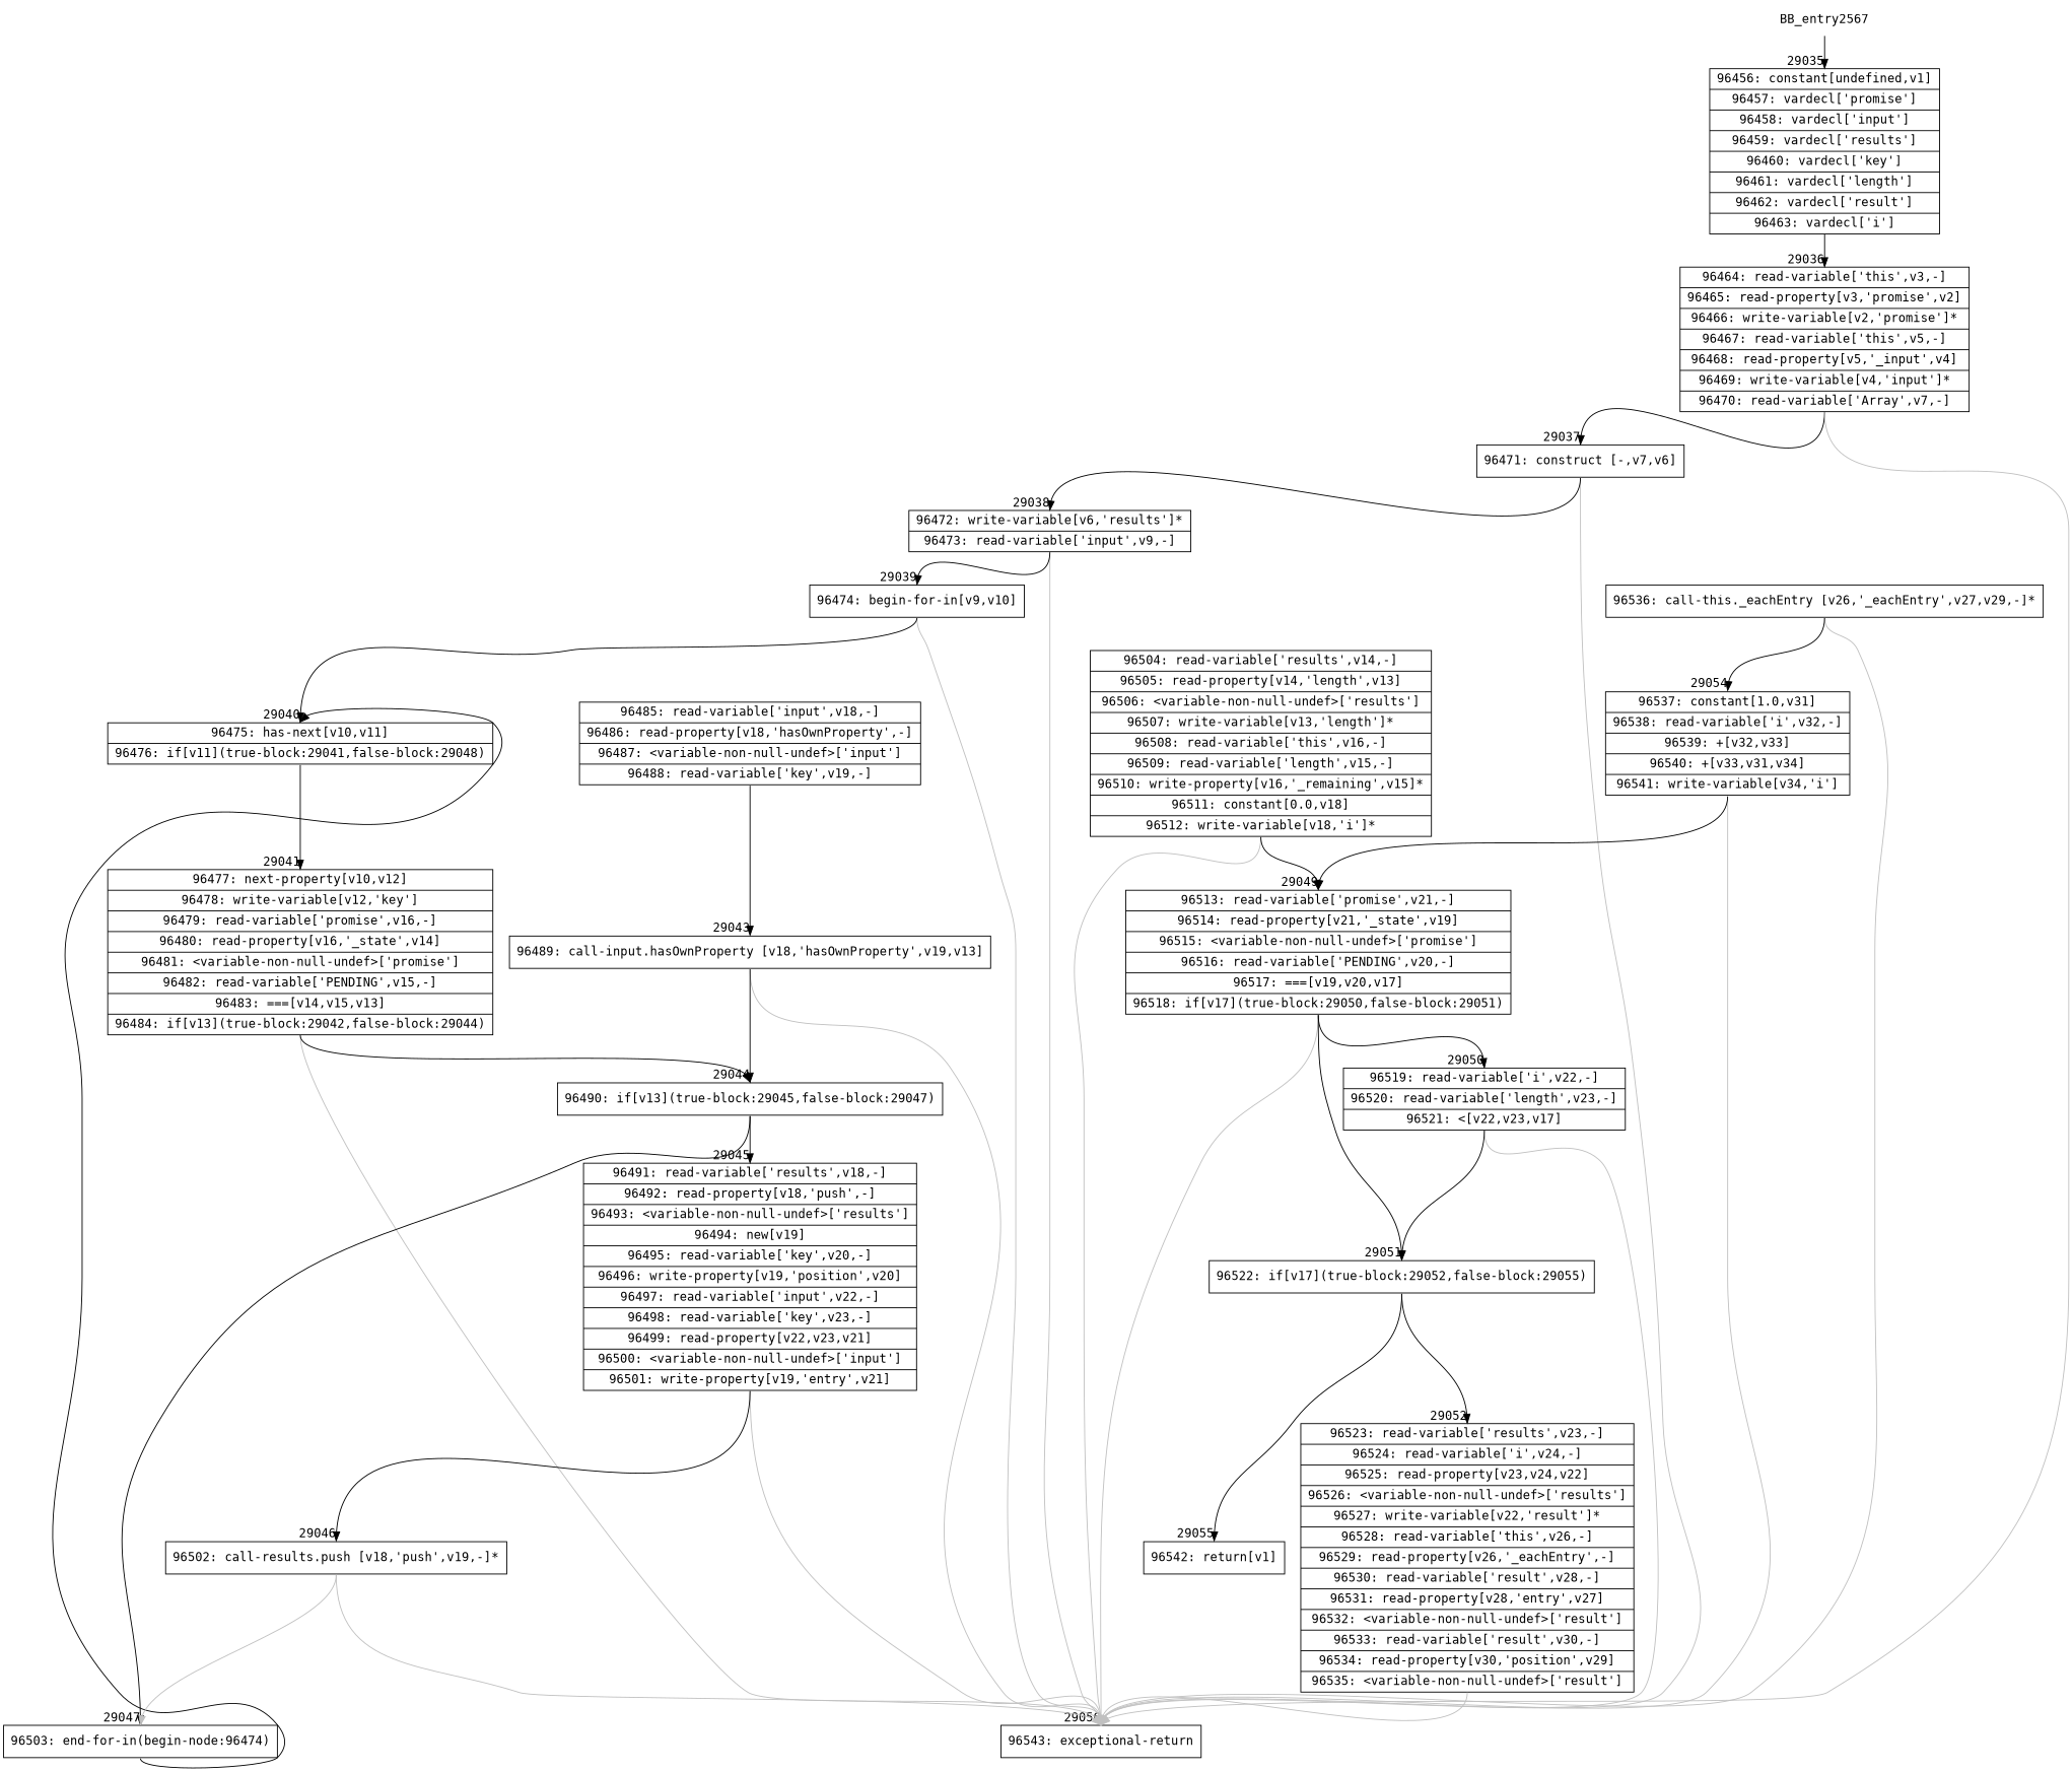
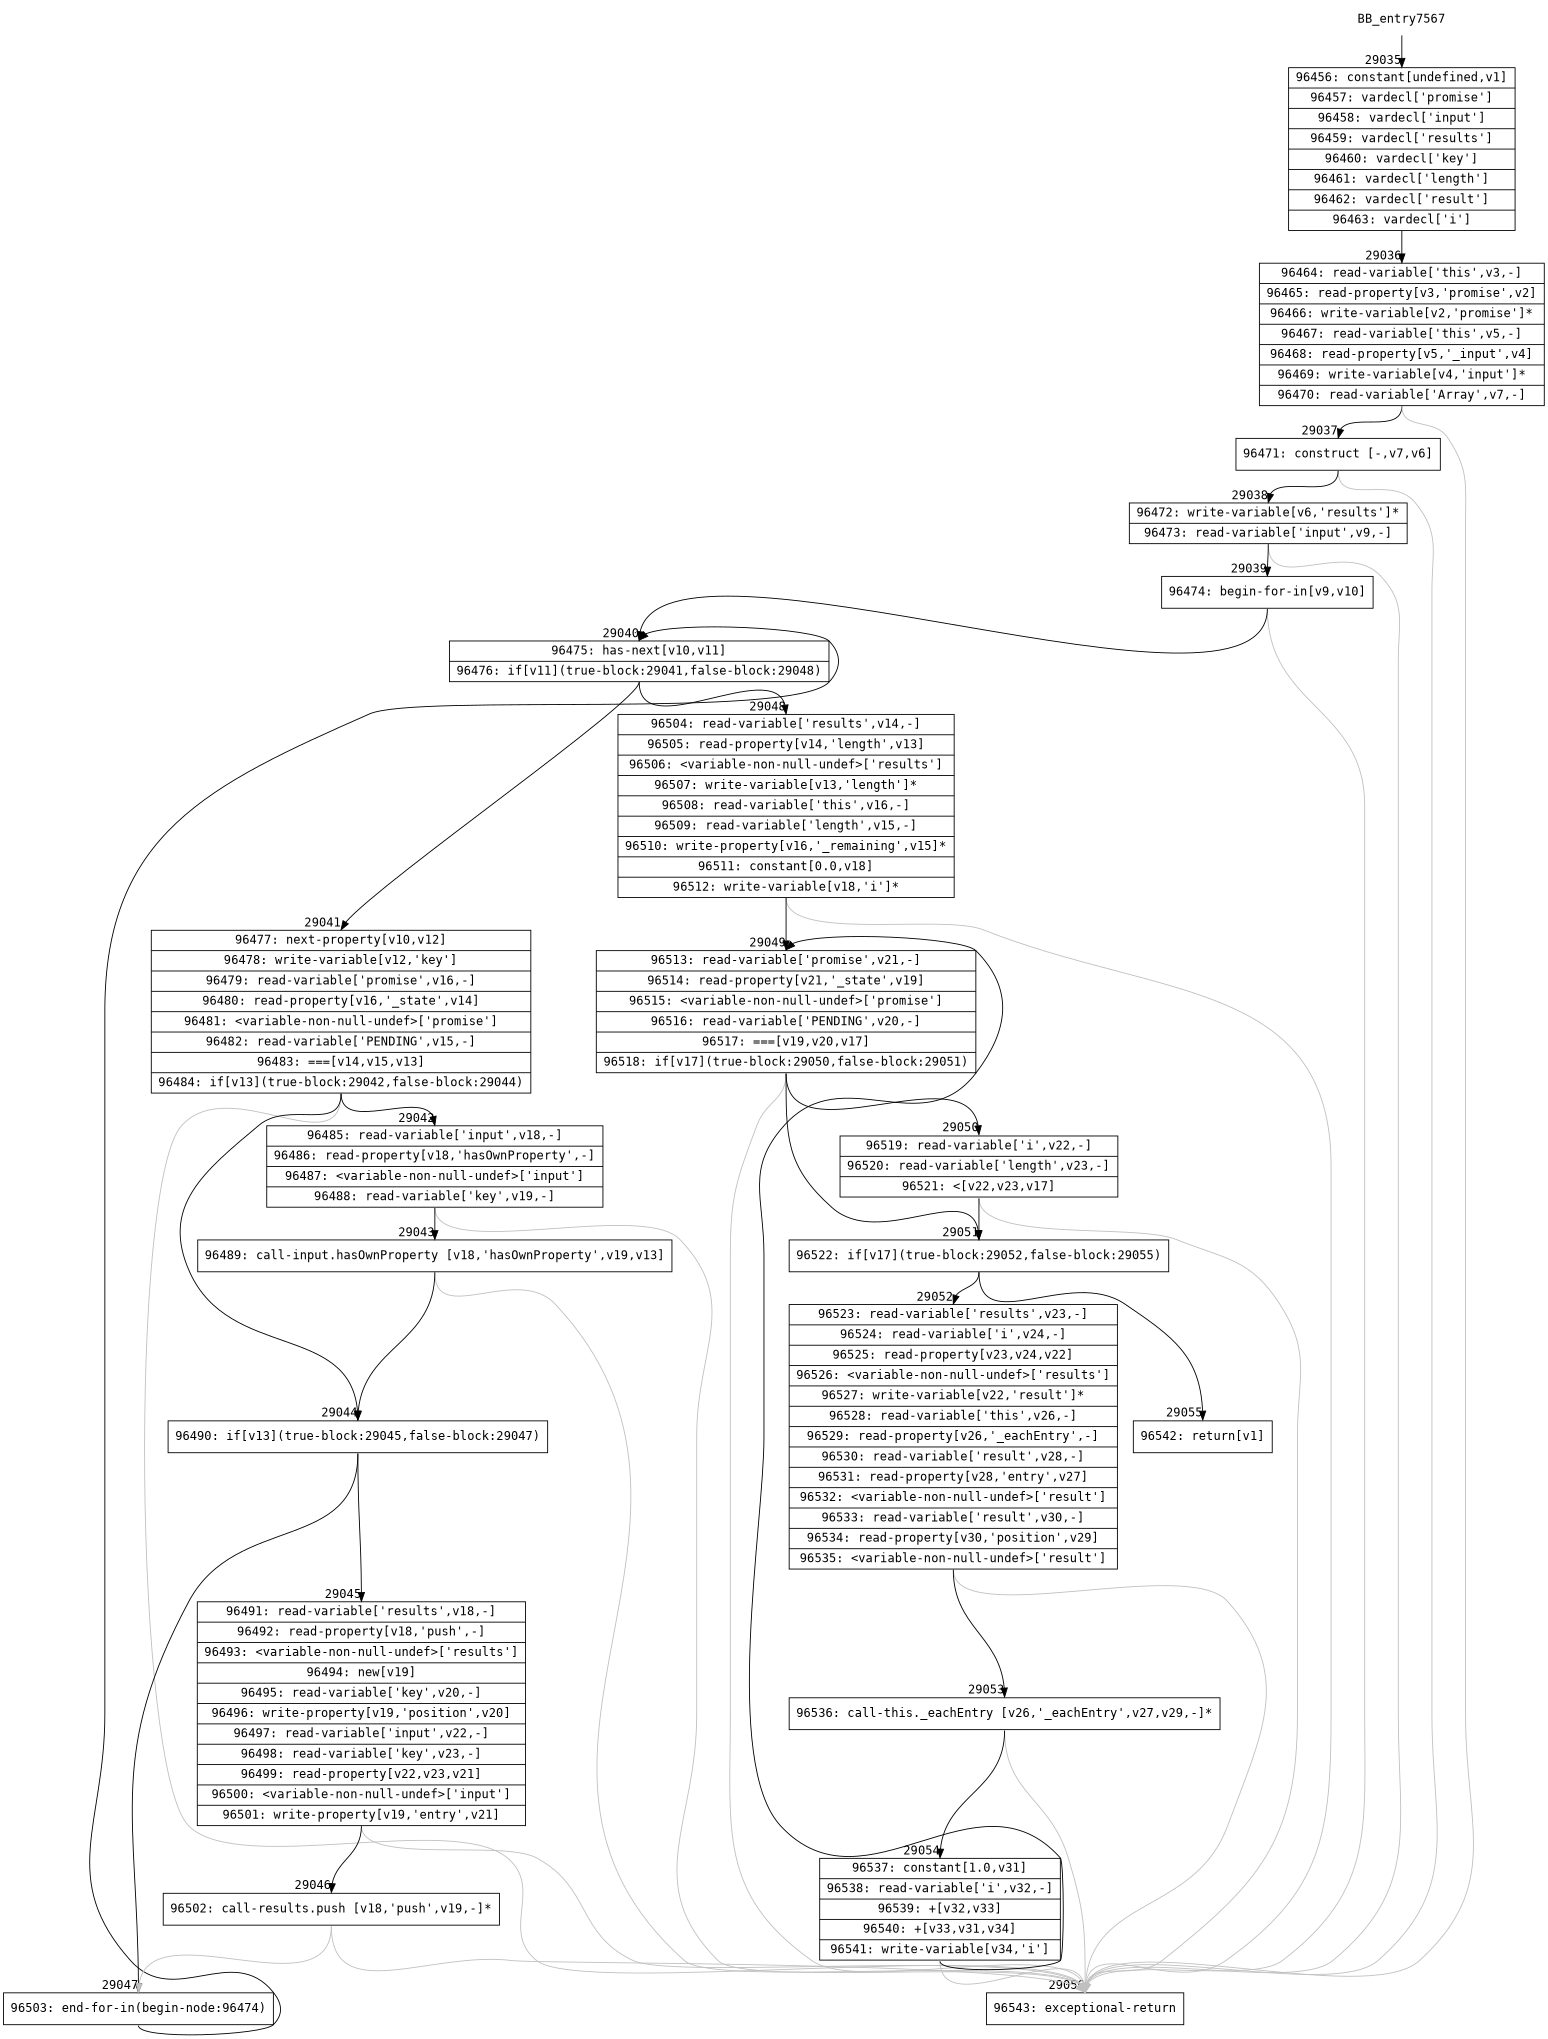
  digraph {
    fontname="DejaVu Sans Mono"
    rankdir=TD
    node [fontname="DejaVu Sans Mono" shape=record]
    edge [fontname="DejaVu Sans Mono" headport=n tailport=s]
-   BB_entry2567 [shape=none]
+   BB_entry2567 [shape=none label=BB_entry7567]
    n2 [label="{96456: constant[undefined,v1]|96457: vardecl['promise']|96458: vardecl['input']|96459: vardecl['results']|96460: vardecl['key']|96461: vardecl['length']|96462: vardecl['result']|96463: vardecl['i']}"]
    n3 [label="{96464: read-variable['this',v3,-]|96465: read-property[v3,'promise',v2]|96466: write-variable[v2,'promise']*|96467: read-variable['this',v5,-]|96468: read-property[v5,'_input',v4]|96469: write-variable[v4,'input']*|96470: read-variable['Array',v7,-]}"]
    n4 [label="{96471: construct [-,v7,v6]}"]
    n5 [label="{96543: exceptional-return}"]
    n6 [label="{96472: write-variable[v6,'results']*|96473: read-variable['input',v9,-]}"]
    n7 [label="{96474: begin-for-in[v9,v10]}"]
    n8 [label="{96475: has-next[v10,v11]|96476: if[v11](true-block:29041,false-block:29048)}"]
    n9 [label="{96477: next-property[v10,v12]|96478: write-variable[v12,'key']|96479: read-variable['promise',v16,-]|96480: read-property[v16,'_state',v14]|96481: \<variable-non-null-undef\>['promise']|96482: read-variable['PENDING',v15,-]|96483: ===[v14,v15,v13]|96484: if[v13](true-block:29042,false-block:29044)}"]
    n10 [label="{96504: read-variable['results',v14,-]|96505: read-property[v14,'length',v13]|96506: \<variable-non-null-undef\>['results']|96507: write-variable[v13,'length']*|96508: read-variable['this',v16,-]|96509: read-variable['length',v15,-]|96510: write-property[v16,'_remaining',v15]*|96511: constant[0.0,v18]|96512: write-variable[v18,'i']*}"]
    n11 [label="{96490: if[v13](true-block:29045,false-block:29047)}"]
    n12 [label="{96485: read-variable['input',v18,-]|96486: read-property[v18,'hasOwnProperty',-]|96487: \<variable-non-null-undef\>['input']|96488: read-variable['key',v19,-]}"]
    n13 [label="{96513: read-variable['promise',v21,-]|96514: read-property[v21,'_state',v19]|96515: \<variable-non-null-undef\>['promise']|96516: read-variable['PENDING',v20,-]|96517: ===[v19,v20,v17]|96518: if[v17](true-block:29050,false-block:29051)}"]
    n14 [label="{96491: read-variable['results',v18,-]|96492: read-property[v18,'push',-]|96493: \<variable-non-null-undef\>['results']|96494: new[v19]|96495: read-variable['key',v20,-]|96496: write-property[v19,'position',v20]|96497: read-variable['input',v22,-]|96498: read-variable['key',v23,-]|96499: read-property[v22,v23,v21]|96500: \<variable-non-null-undef\>['input']|96501: write-property[v19,'entry',v21]}"]
    n15 [label="{96503: end-for-in(begin-node:96474)}"]
    n16 [label="{96489: call-input.hasOwnProperty [v18,'hasOwnProperty',v19,v13]}"]
    n17 [label="{96522: if[v17](true-block:29052,false-block:29055)}"]
    n18 [label="{96519: read-variable['i',v22,-]|96520: read-variable['length',v23,-]|96521: \<[v22,v23,v17]}"]
    n19 [label="{96502: call-results.push [v18,'push',v19,-]*}"]
    n20 [label="{96523: read-variable['results',v23,-]|96524: read-variable['i',v24,-]|96525: read-property[v23,v24,v22]|96526: \<variable-non-null-undef\>['results']|96527: write-variable[v22,'result']*|96528: read-variable['this',v26,-]|96529: read-property[v26,'_eachEntry',-]|96530: read-variable['result',v28,-]|96531: read-property[v28,'entry',v27]|96532: \<variable-non-null-undef\>['result']|96533: read-variable['result',v30,-]|96534: read-property[v30,'position',v29]|96535: \<variable-non-null-undef\>['result']}"]
    n21 [label="{96542: return[v1]}"]
    n22 [label="{96536: call-this._eachEntry [v26,'_eachEntry',v27,v29,-]*}"]
    n23 [label="{96537: constant[1.0,v31]|96538: read-variable['i',v32,-]|96539: +[v32,v33]|96540: +[v33,v31,v34]|96541: write-variable[v34,'i']}"]
    BB_entry2567 -> n2 [headlabel="    29035"]
    n2 -> n3 [headlabel="      29036"]
    n3 -> n4 [headlabel="      29037"]
    n3 -> n5 [color=gray headlabel="      29056"]
    n4 -> n5 [color=gray]
    n4 -> n6 [headlabel="      29038"]
    n6 -> n5 [color=gray]
    n6 -> n7 [headlabel="      29039"]
    n7 -> n5 [color=gray]
    n7 -> n8 [headlabel="      29040"]
    n8 -> n9 [headlabel="      29041"]
+   n8 -> n10 [headlabel="      29048"]
    n9 -> n5 [color=gray]
    n9 -> n11 [headlabel="      29044"]
+   n9 -> n12 [headlabel="      29042"]
    n10 -> n5 [color=gray]
    n10 -> n13 [headlabel="      29049"]
    n11 -> n14 [headlabel="      29045"]
    n11 -> n15 [headlabel="      29047"]
+   n12 -> n5 [color=gray]
    n12 -> n16 [headlabel="      29043"]
    n13 -> n5 [color=gray]
    n13 -> n17 [headlabel="      29051"]
    n13 -> n18 [headlabel="      29050"]
    n14 -> n5 [color=gray]
    n14 -> n19 [headlabel="      29046"]
    n15 -> n8
    n16 -> n5 [color=gray]
    n16 -> n11
    n17 -> n20 [headlabel="      29052"]
    n17 -> n21 [headlabel="      29055"]
    n18 -> n5 [color=gray]
    n18 -> n17
    n19 -> n5 [color=gray]
    n19 -> n15 [color=gray]
    n20 -> n5 [color=gray]
+   n20 -> n22 [headlabel="      29053"]
    n22 -> n5 [color=gray]
    n22 -> n23 [headlabel="      29054"]
    n23 -> n5 [color=gray]
    n23 -> n13
  }
